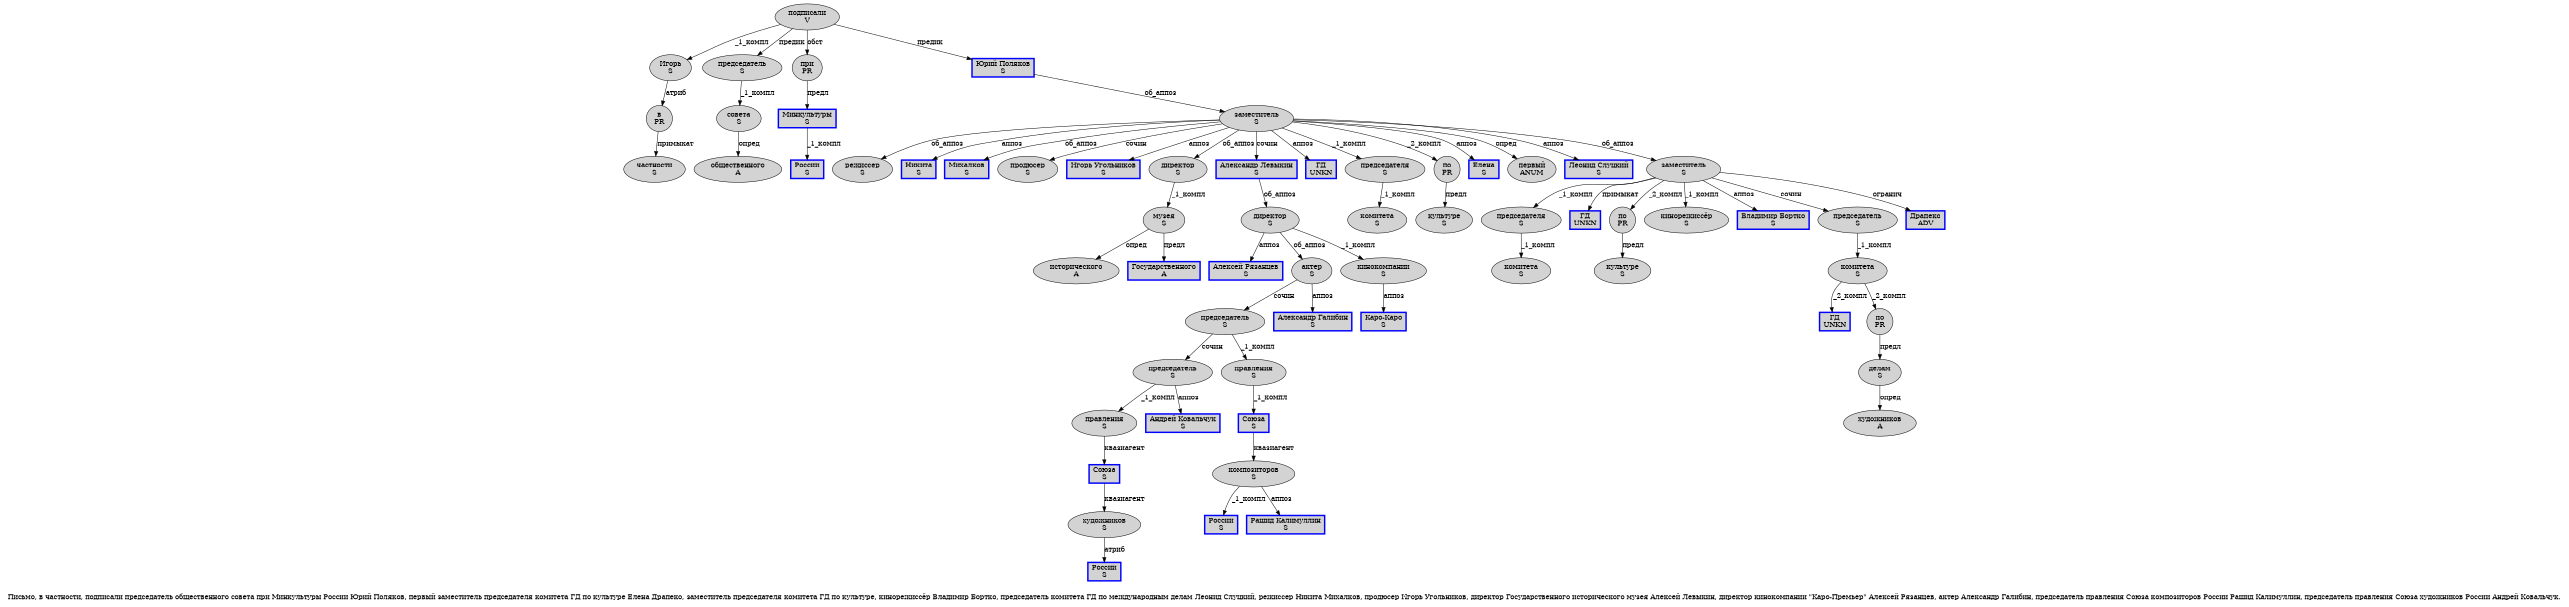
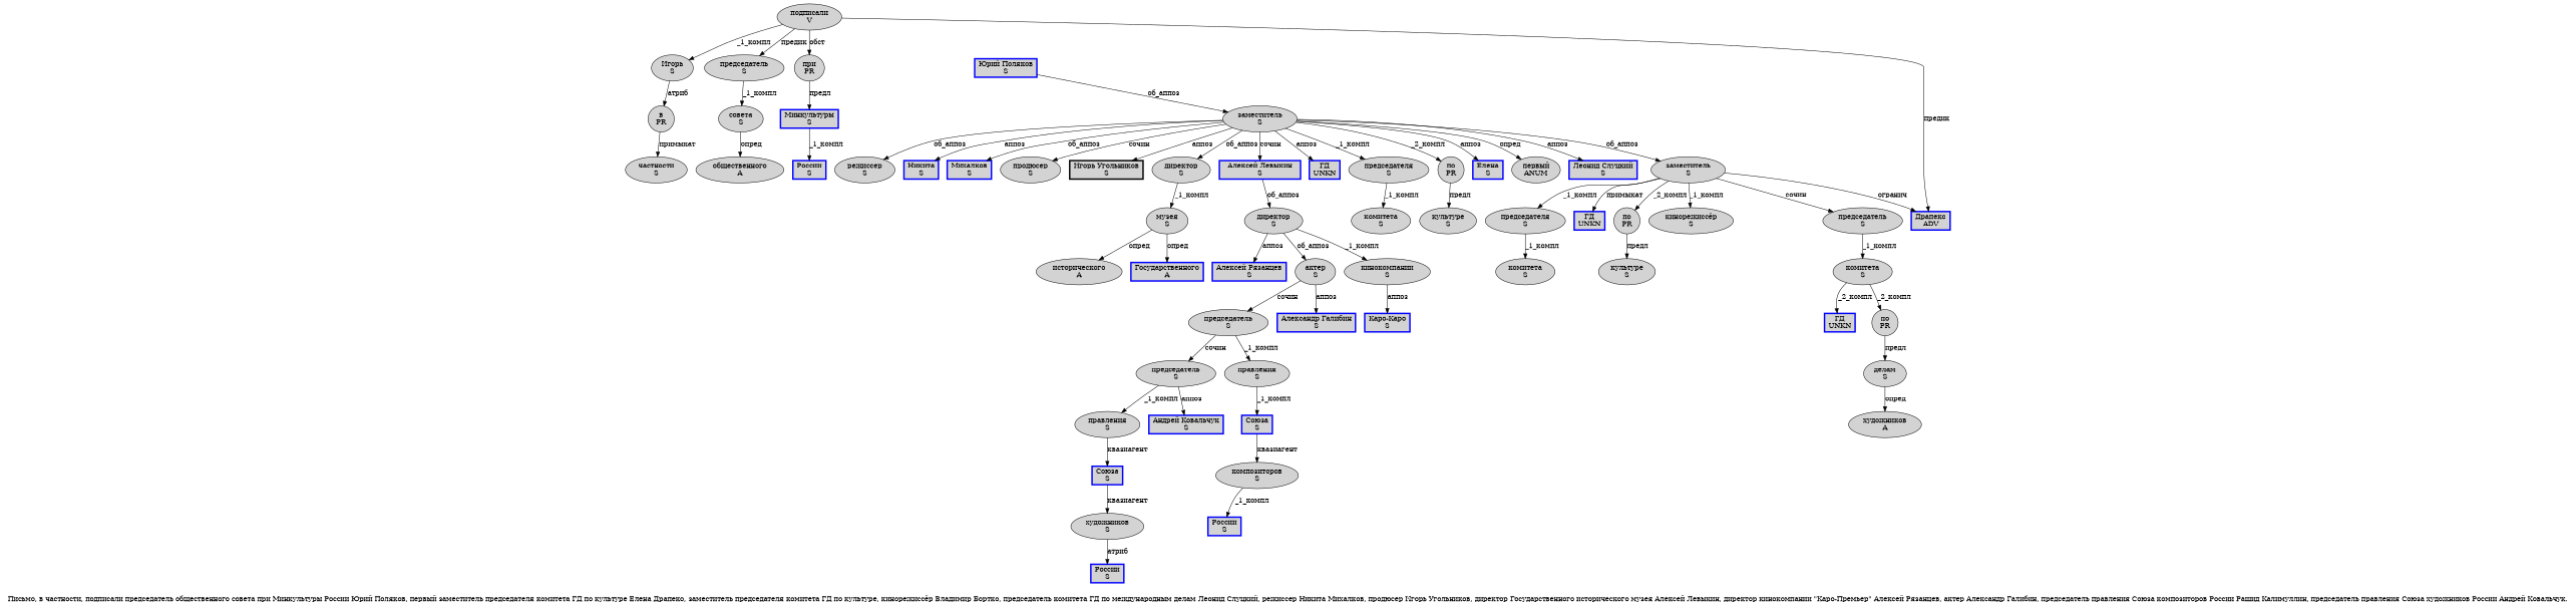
  digraph {
    label="Письмо, в частности, подписали председатель общественного совета при Минкультуры России Юрий Поляков, первый заместитель председателя комитета ГД по культуре Елена Драпеко, заместитель председателя комитета ГД по культуре, кинорежиссёр Владимир Бортко, председатель комитета ГД по международным делам Леонид Слуцкий, режиссер Никита Михалков, продюсер Игорь Угольников, директор Государственного исторического музея Алексей Левыкин, директор кинокомпании \"Каро-Премьер\" Алексей Рязанцев, актер Александр Галибин, председатель правления Союза композиторов России Рашид Калимуллин, председатель правления Союза художников России Андрей Ковальчук."
    node [fillcolor=lightgray penwidth=1 shape=ellipse style=filled]
    n1 [label="Игорь\nS"]
    n2 [label="в\nPR"]
    n3 [label="частности\nS"]
    n4 [label="подписали\nV"]
    n5 [label="председатель\nS"]
    n6 [label="при\nPR"]
    n7 [color=blue label="Юрий Поляков\nS" penwidth=3 shape=box]
    n8 [label="совета\nS"]
    n9 [color=blue label="Минкультуры\nS" penwidth=3 shape=box]
    n10 [label="заместитель\nS"]
    n11 [label="общественного\nA"]
    n12 [color=blue label="России\nS" penwidth=3 shape=box]
    n13 [label="первый\nANUM"]
    n14 [label="председателя\nS"]
    n15 [color=blue label="ГД\nUNKN" penwidth=3 shape=box]
    n16 [label="по\nPR"]
    n17 [color=blue label="Елена\nS" penwidth=3 shape=box]
    n18 [label="заместитель\nS"]
    n19 [color=blue label="Леонид Слуцкий\nS" penwidth=3 shape=box]
    n20 [label="режиссер\nS"]
    n21 [color=blue label="Никита\nS" penwidth=3 shape=box]
    n22 [color=blue label="Михалков\nS" penwidth=3 shape=box]
    n23 [label="продюсер\nS"]
-   n24 [color=blue label="Игорь Угольников\nS" penwidth=3 shape=box]
+   n24 [color=black label="Игорь Угольников\nS" penwidth=3 shape=box]
    n25 [label="директор\nS"]
-   n26 [color=blue label="Александр Левыкин\nS" penwidth=3 shape=box]
+   n26 [color=blue label="Алексей Левыкин\nS" penwidth=3 shape=box]
    n27 [label="комитета\nS"]
    n28 [label="культуре\nS"]
    n29 [color=blue label="Драпеко\nADV" penwidth=3 shape=box]
    n30 [label="председателя\nS"]
    n31 [color=blue label="ГД\nUNKN" penwidth=3 shape=box]
    n32 [label="по\nPR"]
    n33 [label="кинорежиссёр\nS"]
-   n34 [color=blue label="Владимир Бортко\nS" penwidth=3 shape=box]
    n35 [label="председатель\nS"]
    n36 [label="музея\nS"]
    n37 [label="директор\nS"]
    n38 [label="комитета\nS"]
    n39 [label="культуре\nS"]
    n40 [label="комитета\nS"]
    n41 [color=blue label="ГД\nUNKN" penwidth=3 shape=box]
    n42 [label="по\nPR"]
    n43 [label="делам\nS"]
    n44 [label="художников\nA"]
    n45 [color=blue label="Государственного\nA" penwidth=3 shape=box]
    n46 [label="исторического\nA"]
    n47 [label="кинокомпании\nS"]
    n48 [color=blue label="Алексей Рязанцев\nS" penwidth=3 shape=box]
    n49 [label="актер\nS"]
    n50 [color=blue label="Каро-Каро\nS" penwidth=3 shape=box]
    n51 [color=blue label="Александр Галибин\nS" penwidth=3 shape=box]
    n52 [label="председатель\nS"]
    n53 [label="правления\nS"]
    n54 [label="председатель\nS"]
    n55 [color=blue label="Союза\nS" penwidth=3 shape=box]
    n56 [label="правления\nS"]
    n57 [color=blue label="Андрей Ковальчук\nS" penwidth=3 shape=box]
    n58 [label="композиторов\nS"]
    n59 [color=blue label="России\nS" penwidth=3 shape=box]
-   n60 [color=blue label="Рашид Калимуллин\nS" penwidth=3 shape=box]
    n61 [color=blue label="Союза\nS" penwidth=3 shape=box]
    n62 [label="художников\nS"]
    n63 [color=blue label="России\nS" penwidth=3 shape=box]
    n1 -> n2 [label="атриб"]
    n2 -> n3 [label="примыкат"]
    n4 -> n1 [label="_1_компл"]
    n4 -> n5 [label="предик"]
    n4 -> n6 [label="обст"]
-   n4 -> n7 [label="предик"]
+   n4 -> n29 [label="предик"]
    n5 -> n8 [label="_1_компл"]
    n6 -> n9 [label="предл"]
    n7 -> n10 [label="об_аппоз"]
    n8 -> n11 [label="опред"]
    n9 -> n12 [label="_1_компл"]
    n10 -> n13 [label="опред"]
    n10 -> n14 [label="_1_компл"]
    n10 -> n15 [label="аппоз"]
    n10 -> n16 [label="_2_компл"]
    n10 -> n17 [label="аппоз"]
    n10 -> n18 [label="об_аппоз"]
    n10 -> n19 [label="аппоз"]
    n10 -> n20 [label="об_аппоз"]
    n10 -> n21 [label="аппоз"]
    n10 -> n22 [label="об_аппоз"]
    n10 -> n23 [label="сочин"]
    n10 -> n24 [label="аппоз"]
    n10 -> n25 [label="об_аппоз"]
    n10 -> n26 [label="сочин"]
    n14 -> n27 [label="_1_компл"]
    n16 -> n28 [label="предл"]
    n18 -> n29 [label="огранич"]
    n18 -> n30 [label="_1_компл"]
    n18 -> n31 [label="примыкат"]
    n18 -> n32 [label="_2_компл"]
    n18 -> n33 [label="_1_компл"]
-   n18 -> n34 [label="аппоз"]
    n18 -> n35 [label="сочин"]
    n25 -> n36 [label="_1_компл"]
    n26 -> n37 [label="об_аппоз"]
    n30 -> n38 [label="_1_компл"]
    n32 -> n39 [label="предл"]
    n35 -> n40 [label="_1_компл"]
-   n36 -> n45 [label="предл"]
+   n36 -> n45 [label="опред"]
    n36 -> n46 [label="опред"]
    n37 -> n47 [label="_1_компл"]
    n37 -> n48 [label="аппоз"]
    n37 -> n49 [label="об_аппоз"]
    n40 -> n41 [label="_2_компл"]
    n40 -> n42 [label="_2_компл"]
    n42 -> n43 [label="предл"]
    n43 -> n44 [label="опред"]
    n47 -> n50 [label="аппоз"]
    n49 -> n51 [label="аппоз"]
    n49 -> n52 [label="сочин"]
    n52 -> n53 [label="_1_компл"]
    n52 -> n54 [label="сочин"]
    n53 -> n55 [label="_1_компл"]
    n54 -> n56 [label="_1_компл"]
    n54 -> n57 [label="аппоз"]
    n55 -> n58 [label="квазиагент"]
    n56 -> n61 [label="квазиагент"]
    n58 -> n59 [label="_1_компл"]
-   n58 -> n60 [label="аппоз"]
    n61 -> n62 [label="квазиагент"]
    n62 -> n63 [label="атриб"]
  }
